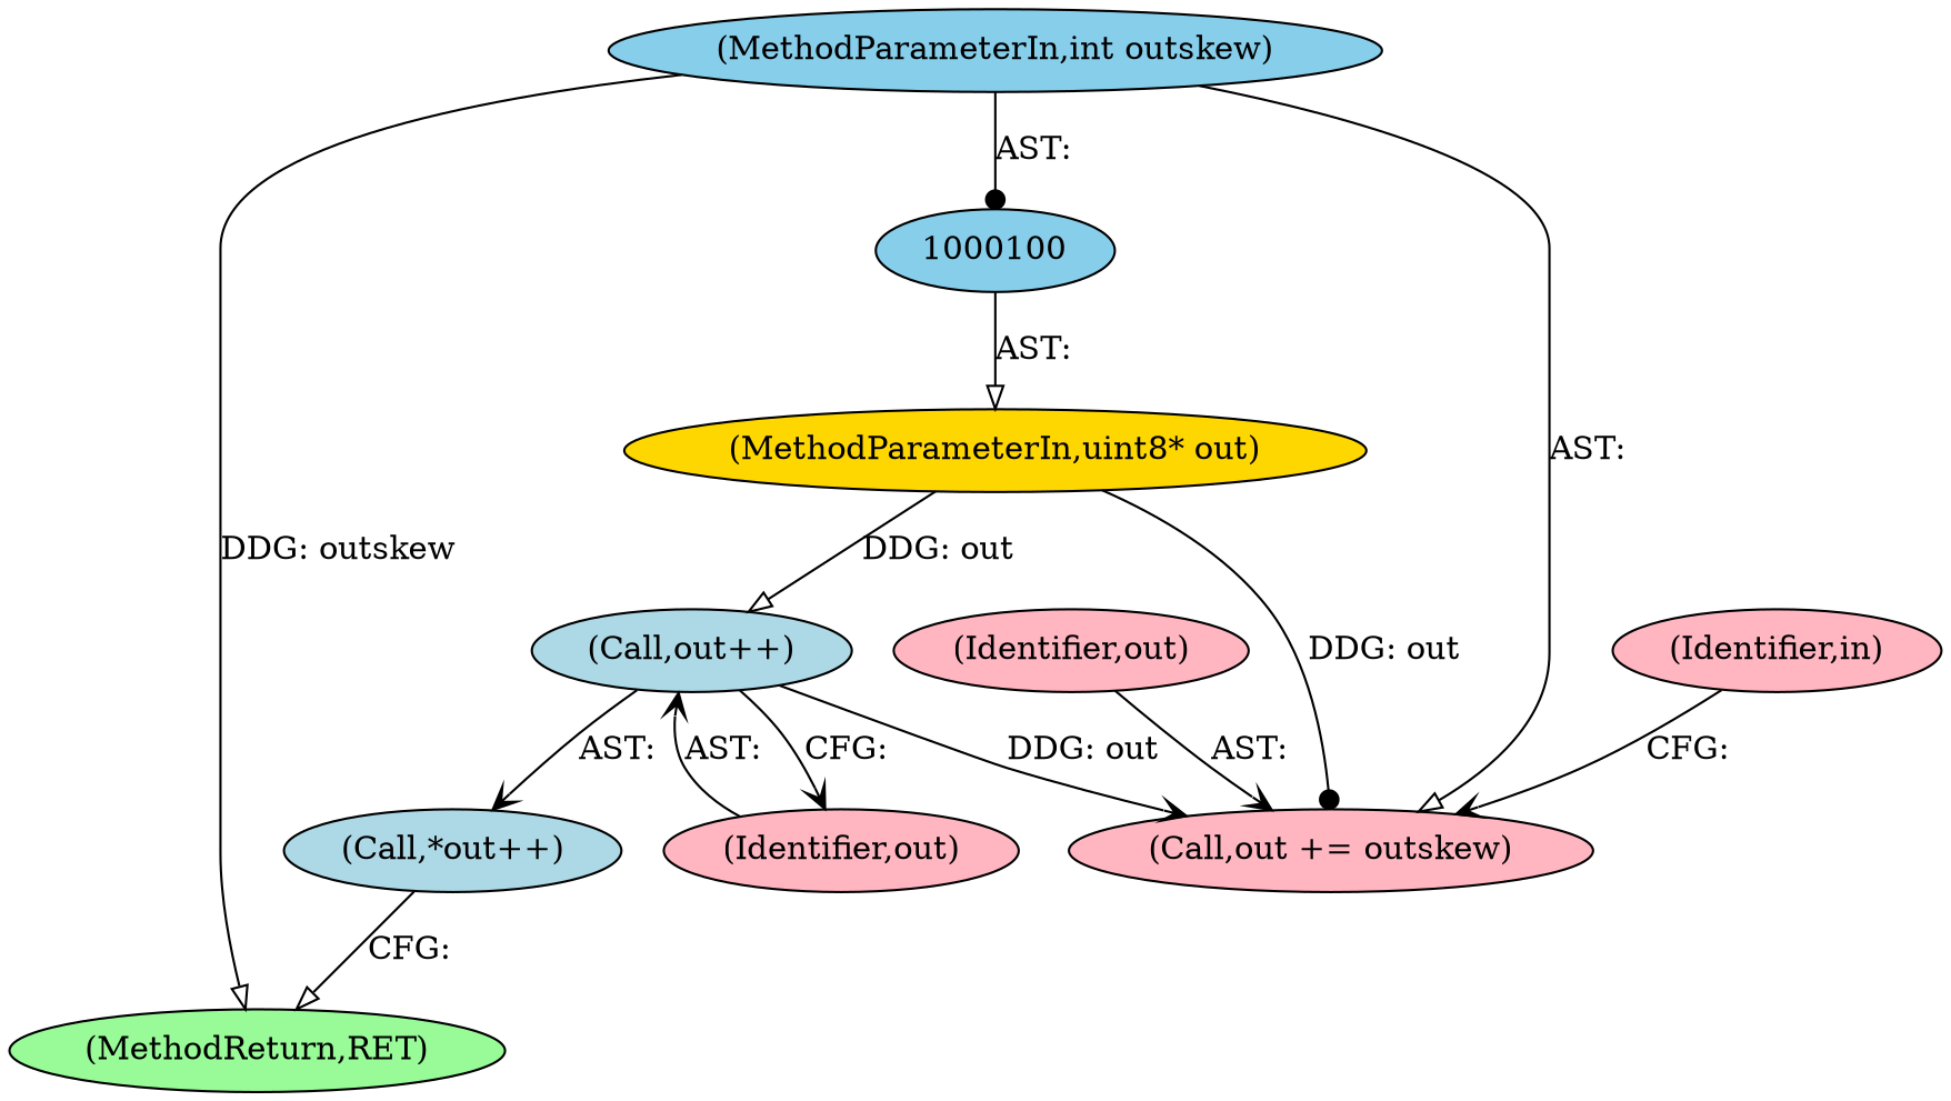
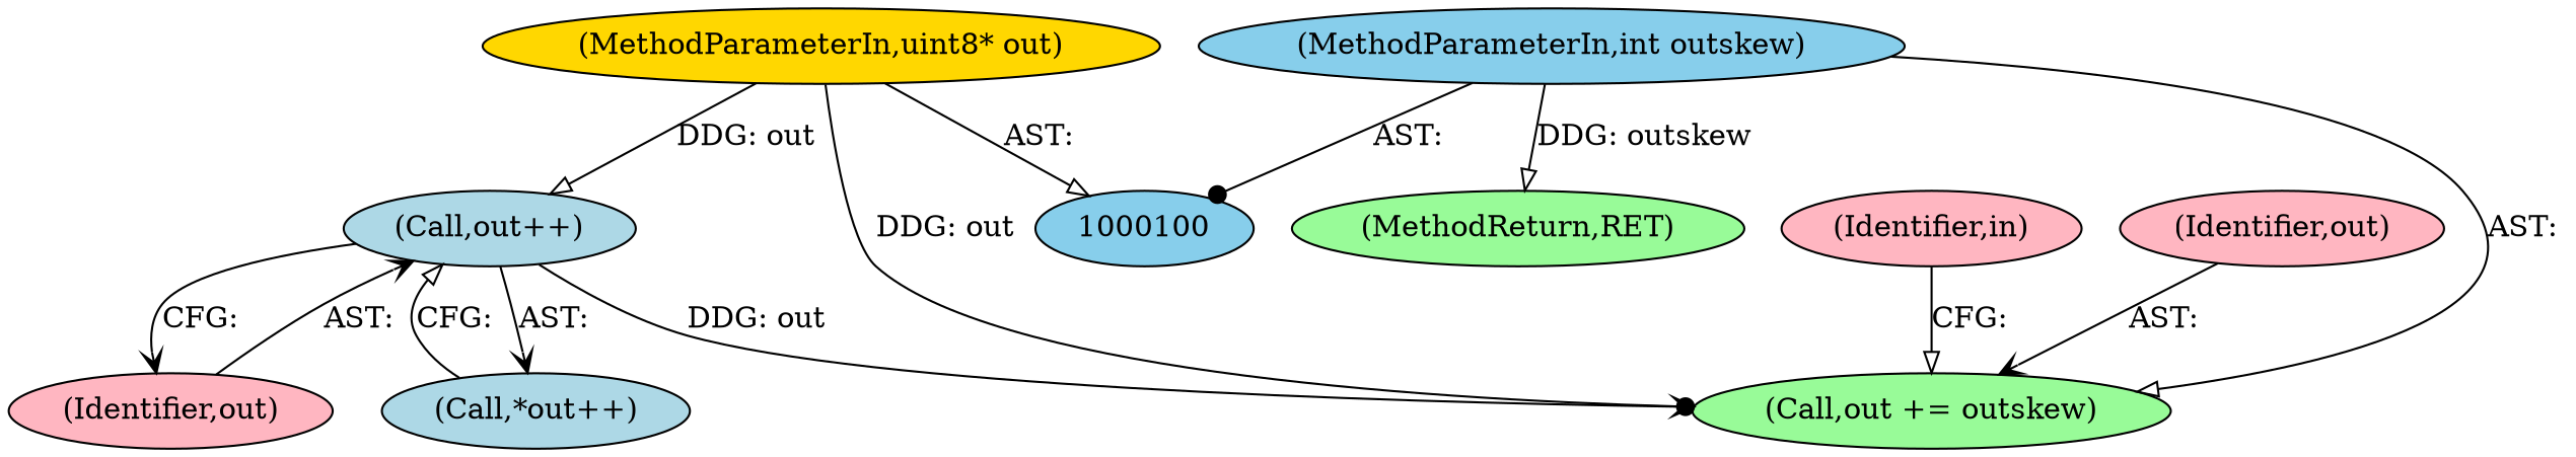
  digraph {
    node [fillcolor=lightpink style=filled]
    edge [arrowhead=onormal]
-   n1 [label="(Call,out += outskew)"]
+   n1 [fillcolor=palegreen label="(Call,out += outskew)"]
    n2 [fillcolor=skyblue label="(MethodParameterIn,int outskew)"]
    n3 [fillcolor=palegreen label="(MethodReturn,RET)"]
    1000100 [fillcolor=skyblue]
    n5 [fillcolor=lightblue label="(Call,out++)"]
    n6 [fillcolor=lightblue label="(Call,*out++)"]
    n7 [label="(Identifier,out)"]
    n8 [fillcolor=gold label="(MethodParameterIn,uint8* out)"]
    n9 [label="(Identifier,in)"]
    n10 [label="(Identifier,out)"]
    n2 -> n1 [label="AST: "]
    n2 -> n3 [label="DDG: outskew"]
    n2 -> 1000100 [arrowhead=dot label="AST: "]
    n5 -> n1 [arrowhead=vee label="DDG: out"]
    n5 -> n6 [arrowhead=vee label="AST: "]
    n5 -> n7 [arrowhead=vee label="CFG: "]
-   n6 -> n3 [label="CFG: "]
+   n6 -> n5 [label="CFG: "]
    n7 -> n5 [arrowhead=vee label="AST: "]
    n8 -> n1 [arrowhead=dot label="DDG: out"]
-   1000100 -> n8 [label="AST: "]
+   n8 -> 1000100 [label="AST: "]
    n8 -> n5 [label="DDG: out"]
-   n9 -> n1 [arrowhead=vee label="CFG: "]
+   n9 -> n1 [label="CFG: "]
    n10 -> n1 [arrowhead=vee label="AST: "]
  }
